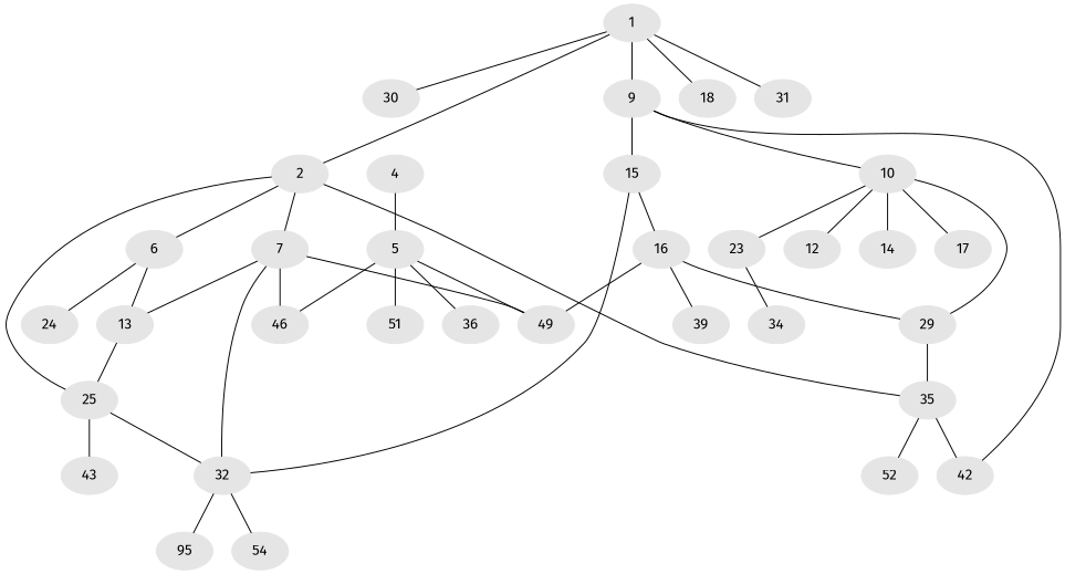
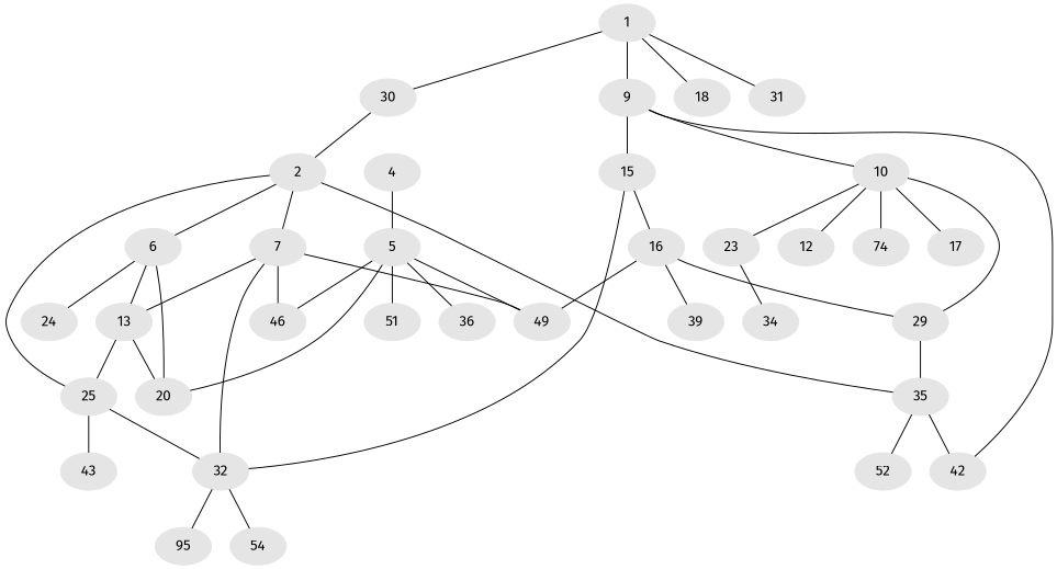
  graph {
    fontname="Fira Sans"
    node [color=gray90 fontname="Fira Sans" style=filled]
    edge [fontname="Fira Sans"]
    1 [super="+8"]
    2 [super="+3"]
    9 [super="+50"]
    18
    30
    31
    6 [super="+38"]
    7 [super="+21"]
    25 [super="+53"]
    35 [super="+40"]
    10 [super="+28"]
    15 [super="+27"]
    42
    4 [super="+11"]
    5 [super="+19"]
    13 [super="+22"]
+   20 [super="+33"]
    24
    46
    49
    32 [super="+44"]
    43
    52
    36
    51
    n26 [label=95 super="+48"]
    54
    12
-   14 [super="+47"]
+   14 [super="+47" label=74]
    17
    23 [super="+26"]
    29
    16 [super="+37"]
    34 [super="+41"]
    39
-   1 -- 2
+   30 -- 2
    1 -- 9
    1 -- 18
    1 -- 30
    1 -- 31
    2 -- 6
    2 -- 7
    2 -- 25
    2 -- 35
    9 -- 10
    9 -- 15
    9 -- 42
    6 -- 13
+   6 -- 20
    6 -- 24
    7 -- 13
    7 -- 46
    7 -- 49
    7 -- 32
    25 -- 32
    25 -- 43
    35 -- 42 [weight=2]
    35 -- 52
    10 -- 12
    10 -- 14 [weight=2]
    10 -- 17
    10 -- 23
    10 -- 29
    15 -- 32
    15 -- 16
    4 -- 5
+   5 -- 20
    5 -- 46
    5 -- 49
    5 -- 36
    5 -- 51
    13 -- 25
+   13 -- 20
    32 -- n26
    32 -- 54
    23 -- 34
    29 -- 35
    16 -- 49
    16 -- 29
    16 -- 39
  }
